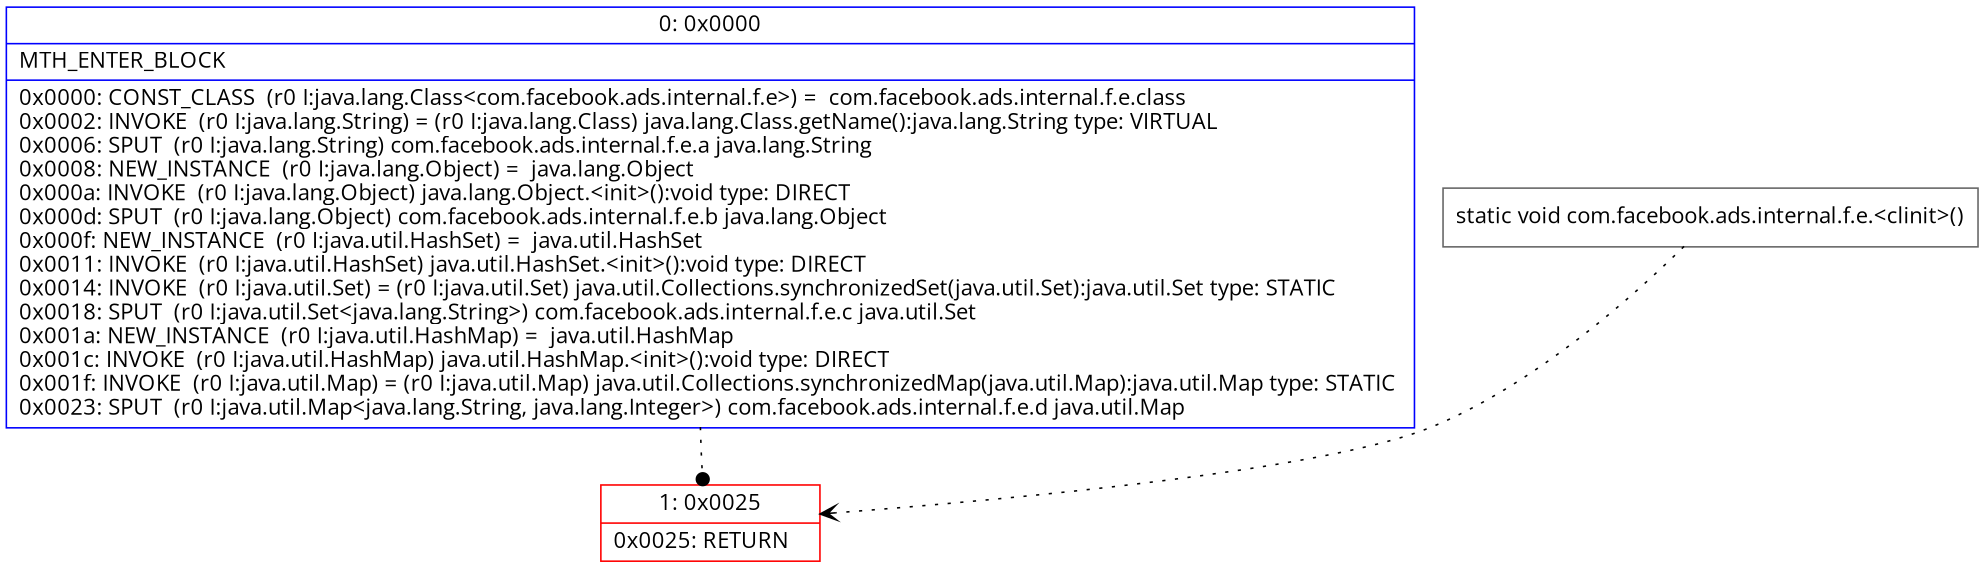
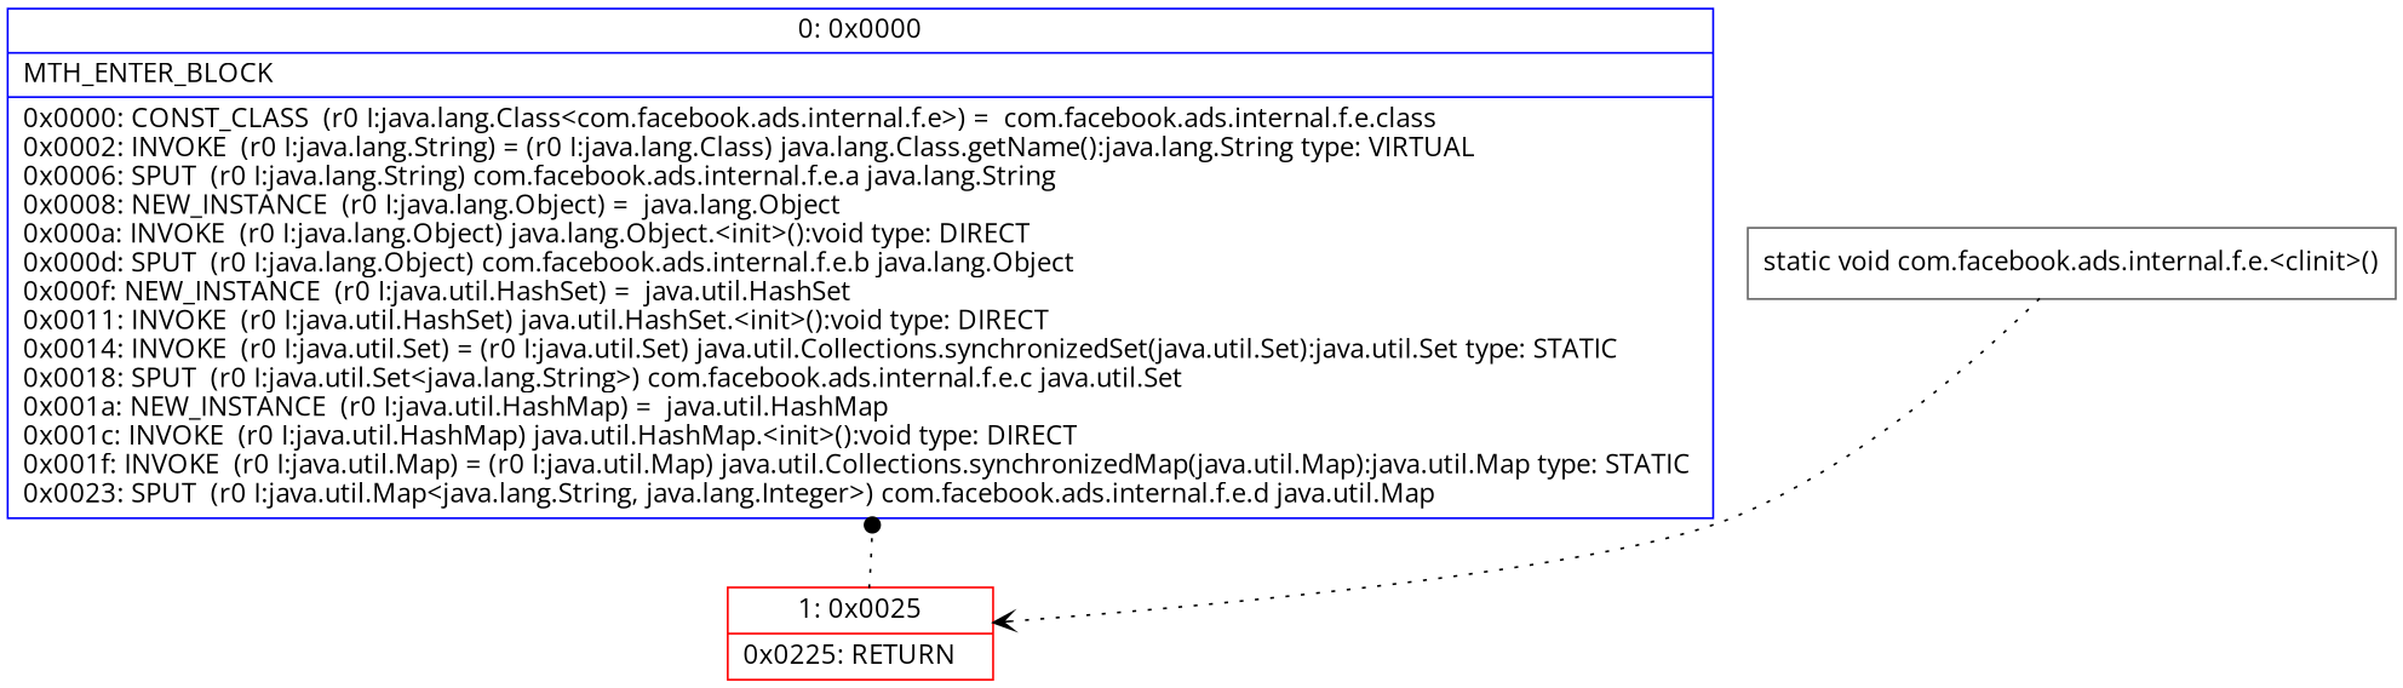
  digraph {
    fontname="Open Sans"
    node [fontname="Open Sans" shape=record]
    edge [fontname="Open Sans" style=dotted]
    n1 [color=blue label="{0\:\ 0x0000|MTH_ENTER_BLOCK\l|0x0000: CONST_CLASS  (r0 I:java.lang.Class\<com.facebook.ads.internal.f.e\>) =  com.facebook.ads.internal.f.e.class \l0x0002: INVOKE  (r0 I:java.lang.String) = (r0 I:java.lang.Class) java.lang.Class.getName():java.lang.String type: VIRTUAL \l0x0006: SPUT  (r0 I:java.lang.String) com.facebook.ads.internal.f.e.a java.lang.String \l0x0008: NEW_INSTANCE  (r0 I:java.lang.Object) =  java.lang.Object \l0x000a: INVOKE  (r0 I:java.lang.Object) java.lang.Object.\<init\>():void type: DIRECT \l0x000d: SPUT  (r0 I:java.lang.Object) com.facebook.ads.internal.f.e.b java.lang.Object \l0x000f: NEW_INSTANCE  (r0 I:java.util.HashSet) =  java.util.HashSet \l0x0011: INVOKE  (r0 I:java.util.HashSet) java.util.HashSet.\<init\>():void type: DIRECT \l0x0014: INVOKE  (r0 I:java.util.Set) = (r0 I:java.util.Set) java.util.Collections.synchronizedSet(java.util.Set):java.util.Set type: STATIC \l0x0018: SPUT  (r0 I:java.util.Set\<java.lang.String\>) com.facebook.ads.internal.f.e.c java.util.Set \l0x001a: NEW_INSTANCE  (r0 I:java.util.HashMap) =  java.util.HashMap \l0x001c: INVOKE  (r0 I:java.util.HashMap) java.util.HashMap.\<init\>():void type: DIRECT \l0x001f: INVOKE  (r0 I:java.util.Map) = (r0 I:java.util.Map) java.util.Collections.synchronizedMap(java.util.Map):java.util.Map type: STATIC \l0x0023: SPUT  (r0 I:java.util.Map\<java.lang.String, java.lang.Integer\>) com.facebook.ads.internal.f.e.d java.util.Map \l}"]
-   n2 [color=red label="{1\:\ 0x0025|0x0025: RETURN   \l}"]
+   n2 [color=red label="{1\:\ 0x0025|0x0225: RETURN   \l}"]
    n3 [color=gray40 label="{static void com.facebook.ads.internal.f.e.\<clinit\>() }"]
-   n1 -> n2 [arrowhead=dot]
+   n2 -> n1 [arrowhead=dot]
    n3 -> n2 [arrowhead=vee]
  }
